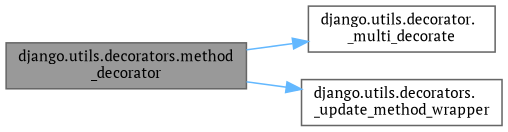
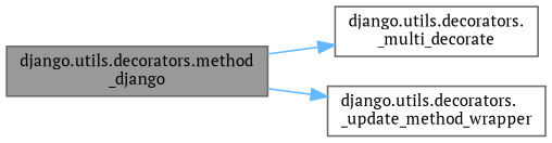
  digraph {
    fontname="PT Serif"
    rankdir=LR
    node [color=grey40 fillcolor=white fontname="PT Serif" fontsize=10 shape=box style=filled]
    edge [color=steelblue1 fontname="PT Serif" fontsize=10 labelfontname=Helvetica labelfontsize=10 style=solid]
-   n1 [color=gray40 fillcolor=grey60 fontcolor=black height=0.2 label="django.utils.decorators.method\l_decorator" width=0.4]
-   n2 [height=0.2 label="django.utils.decorator.\l_multi_decorate" width=0.4]
+   n1 [color=gray40 fillcolor=grey60 fontcolor=black height=0.2 label="django.utils.decorators.method\l_django" width=0.4]
+   n2 [height=0.2 label="django.utils.decorators.\l_multi_decorate" width=0.4]
    n3 [height=0.2 label="django.utils.decorators.\l_update_method_wrapper" width=0.4]
    n1 -> n2
    n1 -> n3
  }
